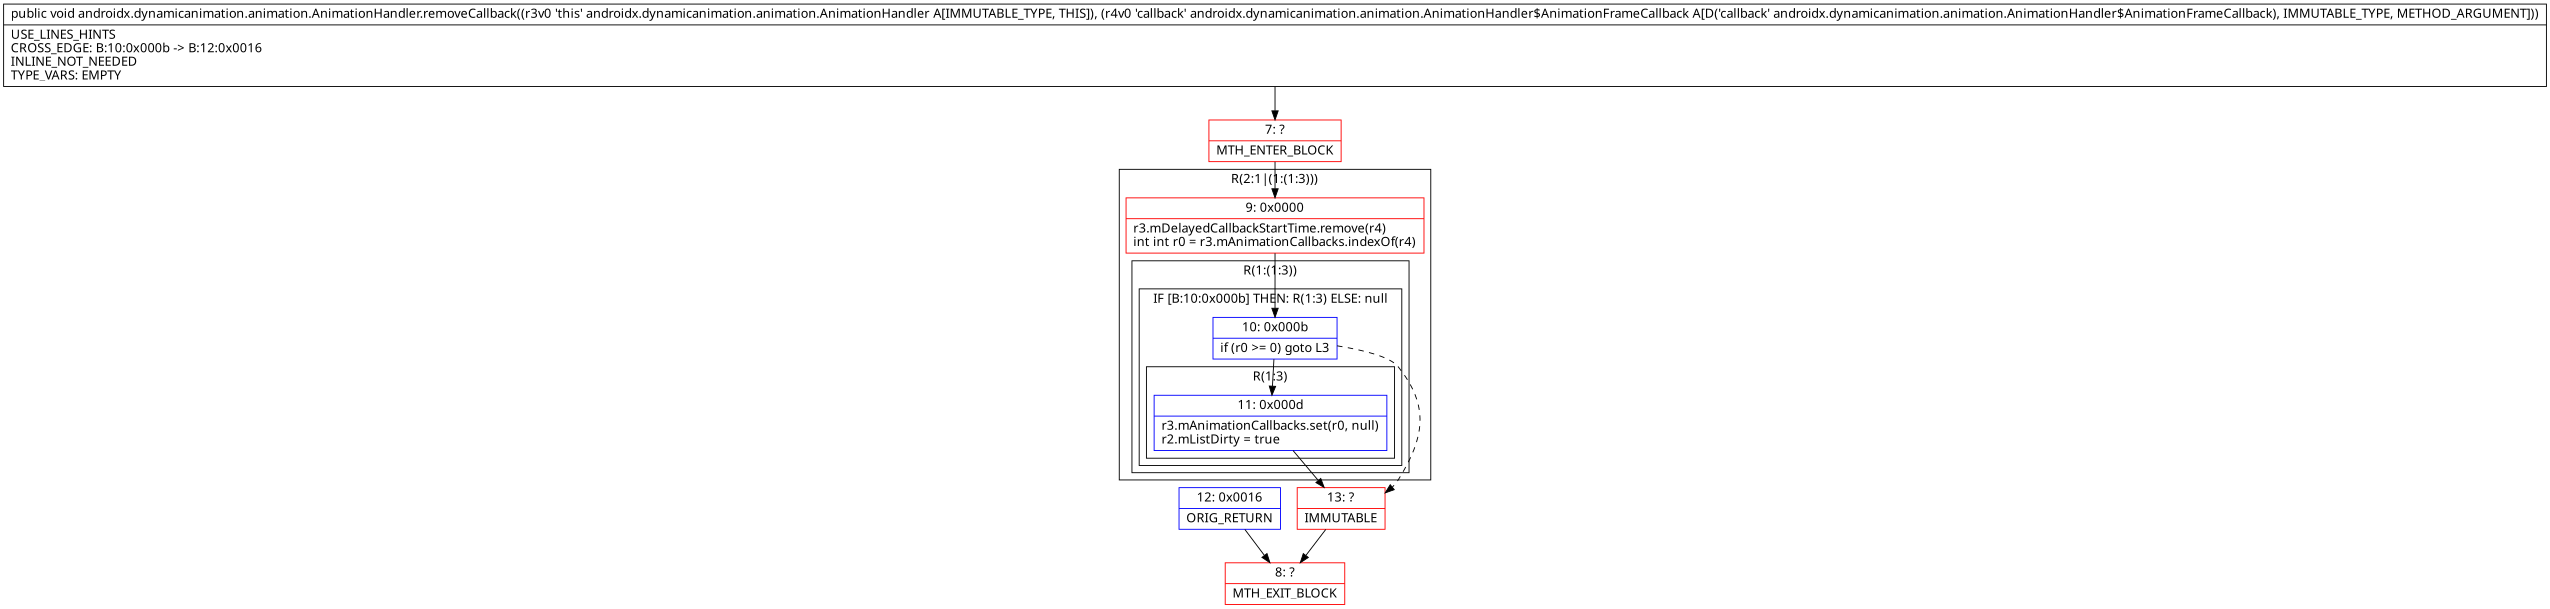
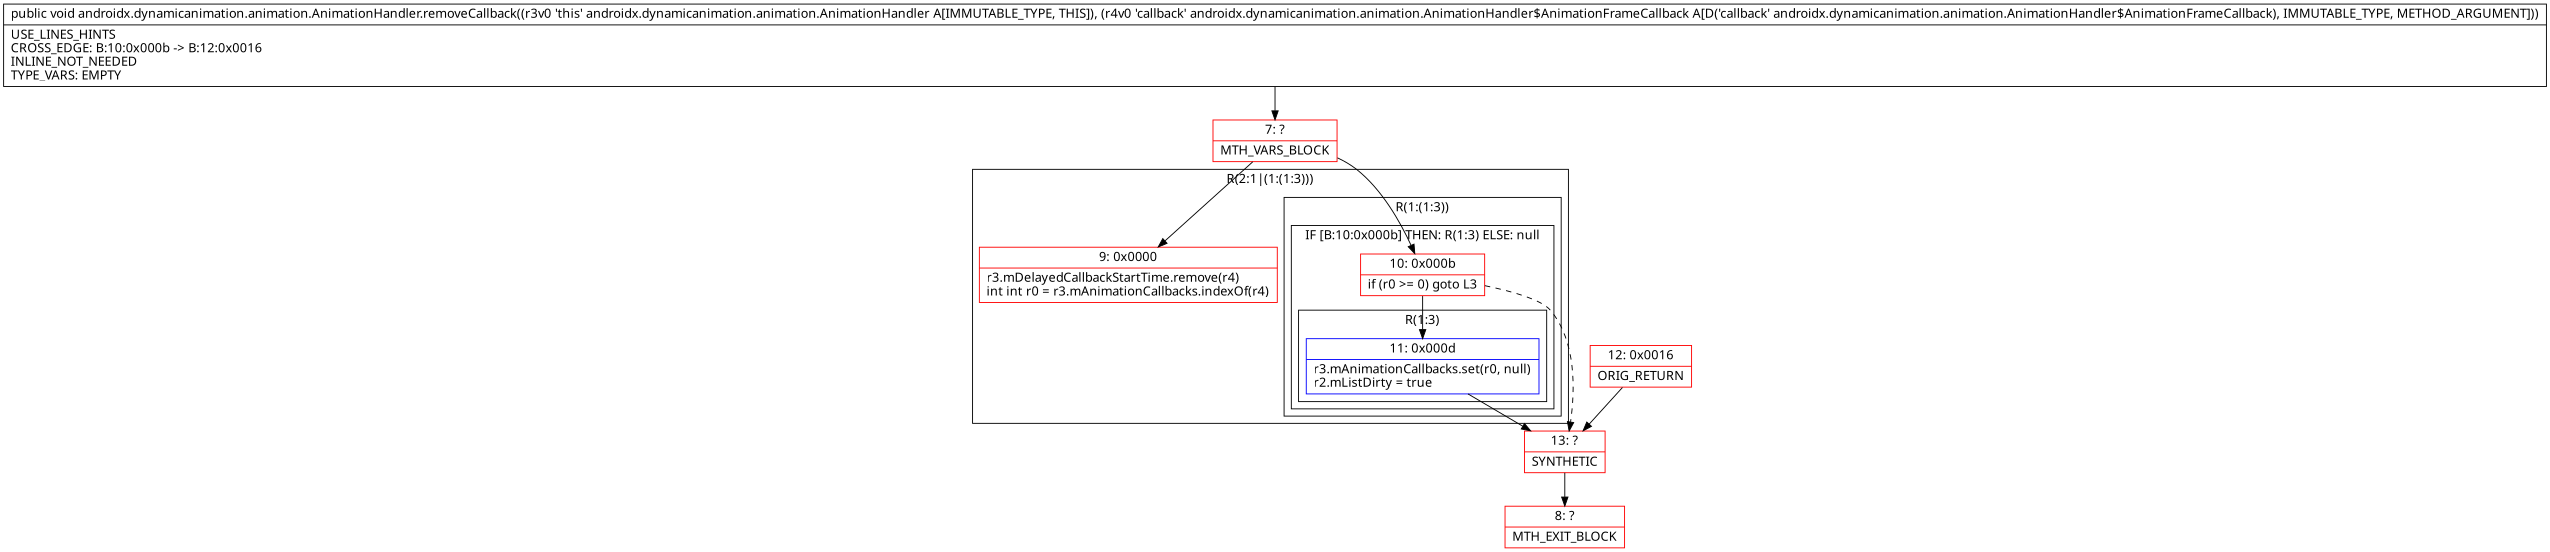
  digraph {
    fontname="Noto Sans"
    node [color=red fontname="Noto Sans" shape=record]
    edge [fontname="Noto Sans"]
    n1 [color=blue label="{11\:\ 0x000d|r3.mAnimationCallbacks.set(r0, null)\lr2.mListDirty = true\l}"]
-   n2 [color=blue label="{10\:\ 0x000b|if (r0 \>= 0) goto L3\l}"]
+   n2 [label="{10\:\ 0x000b|if (r0 \>= 0) goto L3\l}"]
    n3 [label="{9\:\ 0x0000|r3.mDelayedCallbackStartTime.remove(r4)\lint int r0 = r3.mAnimationCallbacks.indexOf(r4)\l}"]
-   n4 [label="{13\:\ ?|IMMUTABLE\l}"]
+   n4 [label="{13\:\ ?|SYNTHETIC\l}"]
    n5 [label="{8\:\ ?|MTH_EXIT_BLOCK\l}"]
-   n6 [color=blue label="{12\:\ 0x0016|ORIG_RETURN\l}"]
-   n7 [label="{7\:\ ?|MTH_ENTER_BLOCK\l}"]
+   n6 [label="{12\:\ 0x0016|ORIG_RETURN\l}"]
+   n7 [label="{7\:\ ?|MTH_VARS_BLOCK\l}"]
    n8 [label="{public void androidx.dynamicanimation.animation.AnimationHandler.removeCallback((r3v0 'this' androidx.dynamicanimation.animation.AnimationHandler A[IMMUTABLE_TYPE, THIS]), (r4v0 'callback' androidx.dynamicanimation.animation.AnimationHandler$AnimationFrameCallback A[D('callback' androidx.dynamicanimation.animation.AnimationHandler$AnimationFrameCallback), IMMUTABLE_TYPE, METHOD_ARGUMENT]))  | USE_LINES_HINTS\lCROSS_EDGE: B:10:0x000b \-\> B:12:0x0016\lINLINE_NOT_NEEDED\lTYPE_VARS: EMPTY\l}" color=""]
    subgraph cluster_1 {
      label="R(2:1|(1:(1:3)))"
      n3
      subgraph cluster_2 {
        label="R(1:(1:3))"
        subgraph cluster_3 {
          label="IF [B:10:0x000b] THEN: R(1:3) ELSE: null"
          n2
          subgraph cluster_4 {
            label="R(1:3)"
            n1
          }
        }
      }
    }
    n1 -> n4
    n2 -> n1
    n2 -> n4 [style=dashed]
-   n3 -> n2
+   n7 -> n2
    n4 -> n5
-   n6 -> n5
+   n6 -> n4
    n7 -> n3
    n8 -> n7
  }
